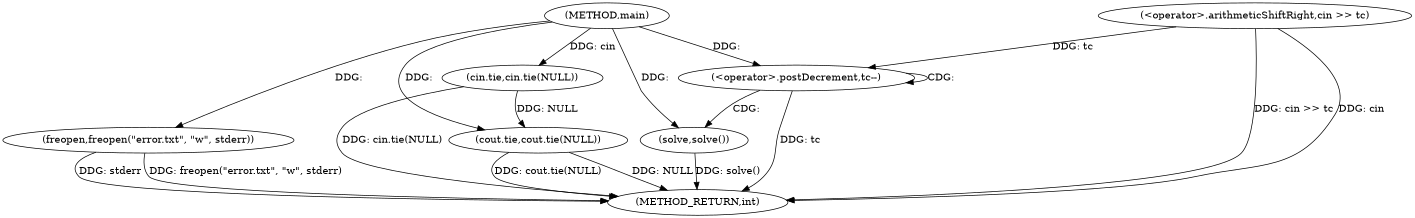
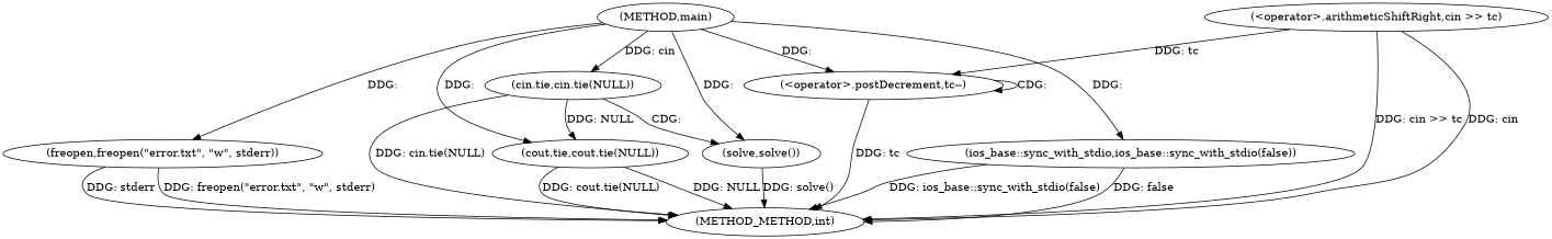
  digraph {
    n1 [label="(METHOD,main)"]
+   n2 [label="(ios_base::sync_with_stdio,ios_base::sync_with_stdio(false))"]
    n3 [label="(cin.tie,cin.tie(NULL))"]
    n4 [label="(cout.tie,cout.tie(NULL))"]
    n5 [label="(freopen,freopen(\"error.txt\", \"w\", stderr))"]
    n6 [label="(<operator>.postDecrement,tc--)"]
    n7 [label="(solve,solve())"]
-   n8 [label="(METHOD_RETURN,int)"]
+   n8 [label="(METHOD_METHOD,int)"]
    n9 [label="(<operator>.arithmeticShiftRight,cin >> tc)"]
+   n1 -> n2 [label="DDG: "]
    n1 -> n3 [label="DDG: cin"]
    n1 -> n4 [label="DDG: "]
    n1 -> n5 [label="DDG: "]
    n1 -> n6 [label="DDG: "]
    n1 -> n7 [label="DDG: "]
+   n2 -> n8 [label="DDG: ios_base::sync_with_stdio(false)"]
+   n2 -> n8 [label="DDG: false"]
    n3 -> n4 [label="DDG: NULL"]
    n3 -> n8 [label="DDG: cin.tie(NULL)"]
    n4 -> n8 [label="DDG: NULL"]
    n4 -> n8 [label="DDG: cout.tie(NULL)"]
    n5 -> n8 [label="DDG: freopen(\"error.txt\", \"w\", stderr)"]
    n5 -> n8 [label="DDG: stderr"]
    n6 -> n6 [label="CDG: "]
-   n6 -> n7 [label="CDG: "]
+   n3 -> n7 [label="CDG: "]
    n6 -> n8 [label="DDG: tc"]
    n7 -> n8 [label="DDG: solve()"]
    n9 -> n6 [label="DDG: tc"]
    n9 -> n8 [label="DDG: cin >> tc"]
    n9 -> n8 [label="DDG: cin"]
  }
